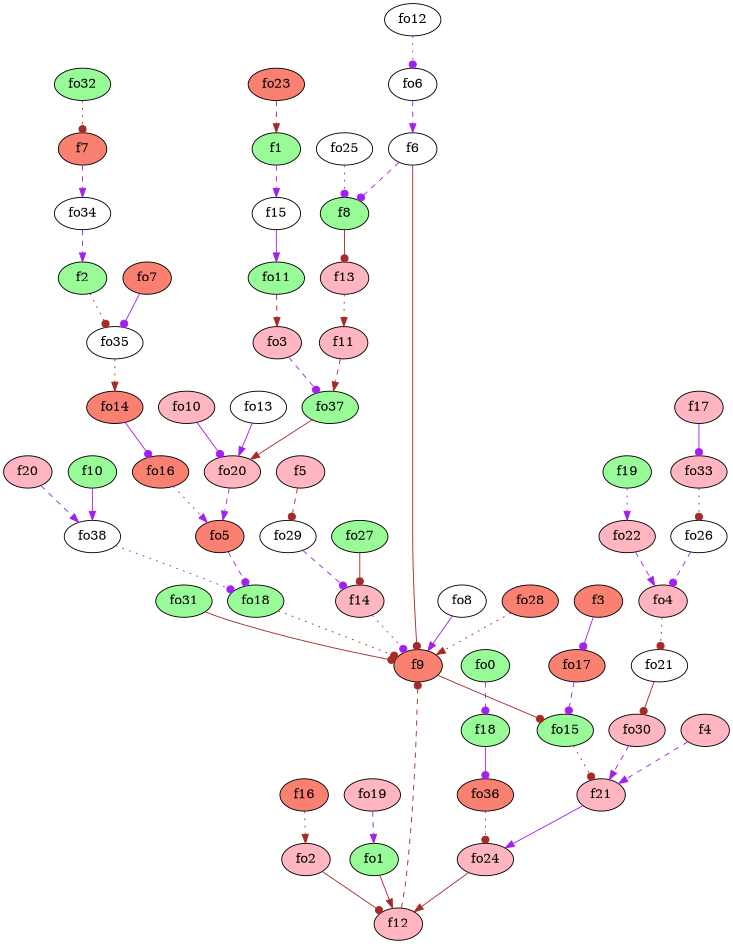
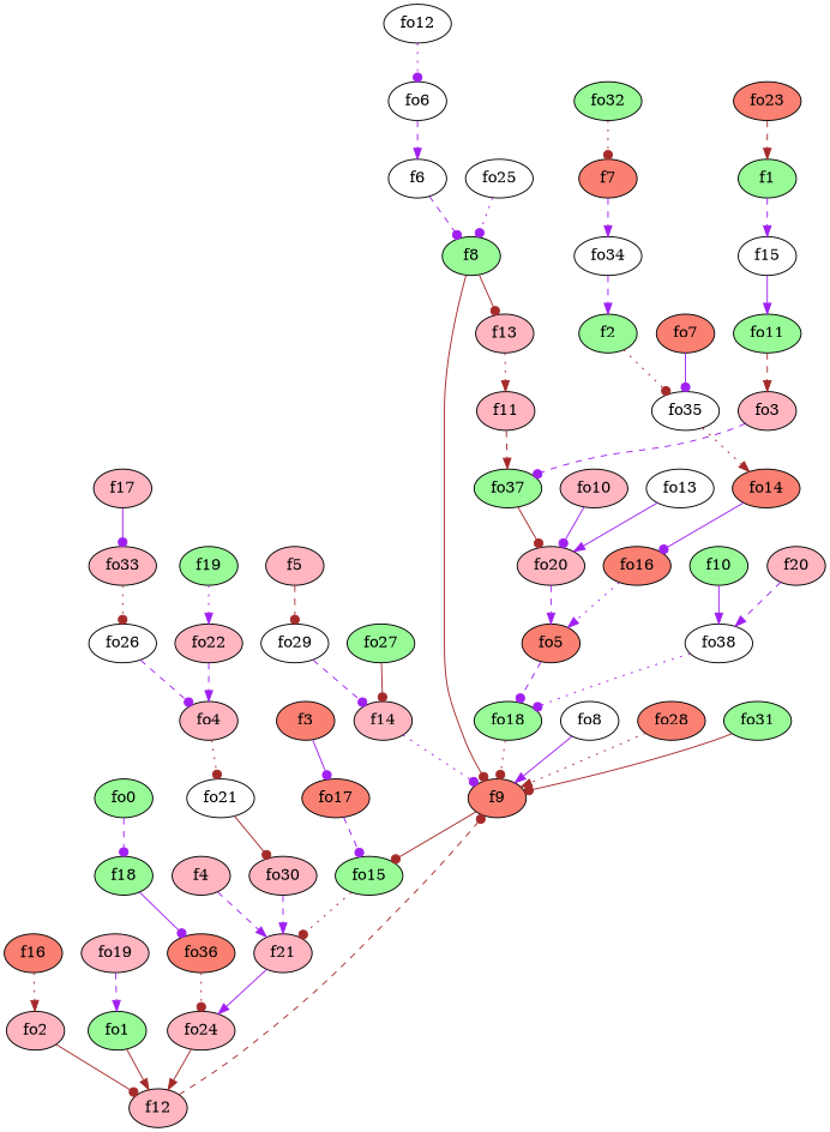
  strict digraph {
    node [fillcolor=lightpink style=filled]
    edge [arrowhead=dot color=purple style=dashed weight=2]
    f1 [fillcolor=palegreen]
    f15 [fillcolor=white]
    fo11 [fillcolor=palegreen]
    f2 [fillcolor=palegreen]
    fo35 [fillcolor=white]
    fo14 [fillcolor=salmon]
    f3 [fillcolor=salmon]
    fo17 [fillcolor=salmon]
    fo15 [fillcolor=palegreen]
    f4
    f21
    fo24
    fo29 [fillcolor=white]
    f5
    f14
    f6 [fillcolor=white]
    f8 [fillcolor=palegreen]
    f9 [fillcolor=salmon]
    f13
    f7 [fillcolor=salmon]
    fo34 [fillcolor=white]
    f11
    f10 [fillcolor=palegreen]
    fo38 [fillcolor=white]
    fo18 [fillcolor=palegreen]
    fo37 [fillcolor=palegreen]
    fo20
    f12
    fo3
    f16 [fillcolor=salmon]
    fo2
    f17
    fo33
    fo26 [fillcolor=white]
    f18 [fillcolor=palegreen]
    fo36 [fillcolor=salmon]
    f19 [fillcolor=palegreen]
    fo22
    fo4
    f20
    fo1 [fillcolor=palegreen]
    fo21 [fillcolor=white]
    fo30
    fo5 [fillcolor=salmon]
    fo6 [fillcolor=white]
    fo7 [fillcolor=salmon]
    fo8 [fillcolor=white]
    n48 [fillcolor=palegreen label=fo0]
    fo10
    fo12 [fillcolor=white]
    fo13 [fillcolor=white]
    fo16 [fillcolor=salmon]
    fo19
    fo23 [fillcolor=salmon]
    fo25 [fillcolor=white]
    fo27 [fillcolor=palegreen]
    fo28 [fillcolor=salmon]
    fo31 [fillcolor=palegreen]
    fo32 [fillcolor=palegreen]
    f1 -> f15 [arrowhead=normal]
    f15 -> fo11 [arrowhead=normal style=solid]
    fo11 -> fo3 [arrowhead=normal color=brown]
    f2 -> fo35 [color=brown style=dotted]
    fo35 -> fo14 [arrowhead=normal color=brown style=dotted]
    fo14 -> fo16 [style=solid]
    f3 -> fo17 [style=solid]
    fo17 -> fo15
    fo15 -> f21 [color=brown style=dotted]
    f4 -> f21 [arrowhead=normal]
    f21 -> fo24 [arrowhead=normal style=solid]
    fo24 -> f12 [arrowhead=normal color=brown style=solid]
    fo29 -> f14
    f5 -> fo29 [color=brown]
    f14 -> f9 [style=dotted]
    f6 -> f8
-   f6 -> f9 [color=brown style=solid]
+   f8 -> f9 [color=brown style=solid]
    f8 -> f13 [color=brown style=solid]
    f9 -> fo15 [color=brown style=solid]
    f13 -> f11 [arrowhead=normal color=brown style=dotted]
    f7 -> fo34 [arrowhead=normal]
    fo34 -> f2 [arrowhead=normal]
    f11 -> fo37 [arrowhead=normal color=brown]
    f10 -> fo38 [arrowhead=normal style=solid]
    fo38 -> fo18 [style=dotted]
    fo18 -> f9 [color=brown style=dotted]
-   fo37 -> fo20 [arrowhead=normal color=brown style=solid]
+   fo37 -> fo20 [color=brown style=solid]
    fo20 -> fo5 [arrowhead=normal]
    f12 -> f9 [color=brown]
    fo3 -> fo37
    f16 -> fo2 [arrowhead=normal color=brown style=dotted]
    fo2 -> f12 [color=brown style=solid]
    f17 -> fo33 [style=solid]
    fo33 -> fo26 [color=brown style=dotted]
    fo26 -> fo4
    f18 -> fo36 [style=solid]
    fo36 -> fo24 [color=brown style=dotted]
    f19 -> fo22 [arrowhead=normal style=dotted]
    fo22 -> fo4 [arrowhead=normal]
    fo4 -> fo21 [color=brown style=dotted]
    f20 -> fo38 [arrowhead=normal]
    fo1 -> f12 [arrowhead=normal color=brown style=solid]
    fo21 -> fo30 [color=brown style=solid]
    fo30 -> f21 [arrowhead=normal]
    fo5 -> fo18
    fo6 -> f6 [arrowhead=normal]
    fo7 -> fo35 [style=solid]
    fo8 -> f9 [arrowhead=normal style=solid]
    n48 -> f18
    fo10 -> fo20 [style=solid]
    fo12 -> fo6 [style=dotted]
    fo13 -> fo20 [arrowhead=normal style=solid]
    fo16 -> fo5 [arrowhead=normal style=dotted]
    fo19 -> fo1 [arrowhead=normal]
    fo23 -> f1 [arrowhead=normal color=brown]
    fo25 -> f8 [style=dotted]
    fo27 -> f14 [color=brown style=solid]
    fo28 -> f9 [arrowhead=normal color=brown style=dotted]
    fo31 -> f9 [color=brown style=solid]
    fo32 -> f7 [color=brown style=dotted]
  }
